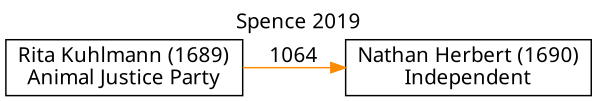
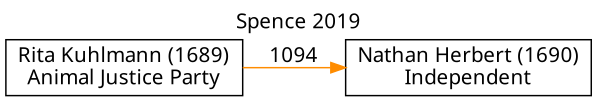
  digraph {
    label="Spence 2019"
    labelloc=t
    mclimit=10
    rankdir=LR
    fontname="Noto Sans"
    node [shape=box fontname="Noto Sans"]
    n1 [label="Nathan Herbert (1690)\nIndependent"]
    n2 [label="Rita Kuhlmann (1689)\nAnimal Justice Party"]
-   n2 -> n1 [label=1064 color=darkorange fontname="Noto Sans"]
+   n2 -> n1 [label=1094 color=darkorange fontname="Noto Sans"]
  }
